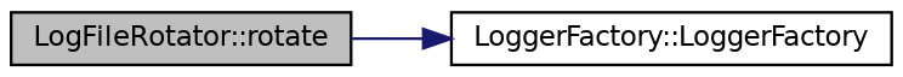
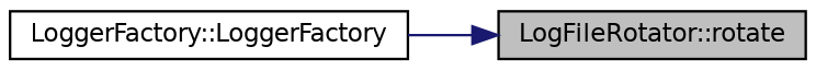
  digraph {
    rankdir=RL
    fontname="DejaVu Sans"
    node [color=black fontname="DejaVu Sans" fontsize=10 shape=record style=filled]
    n1 [fillcolor=grey75 fontcolor=black height=0.2 label="LogFileRotator::rotate" width=0.4]
    n2 [fillcolor=white height=0.2 label="LoggerFactory::LoggerFactory" width=0.4]
-   n2 -> n1 [color=midnightblue dir=back fontname="DejaVu Sans" fontsize=10 labelfontname=Helvetica labelfontsize=10 style=solid]
+   n1 -> n2 [color=midnightblue dir=back fontname="DejaVu Sans" fontsize=10 labelfontname=Helvetica labelfontsize=10 style=solid]
  }
